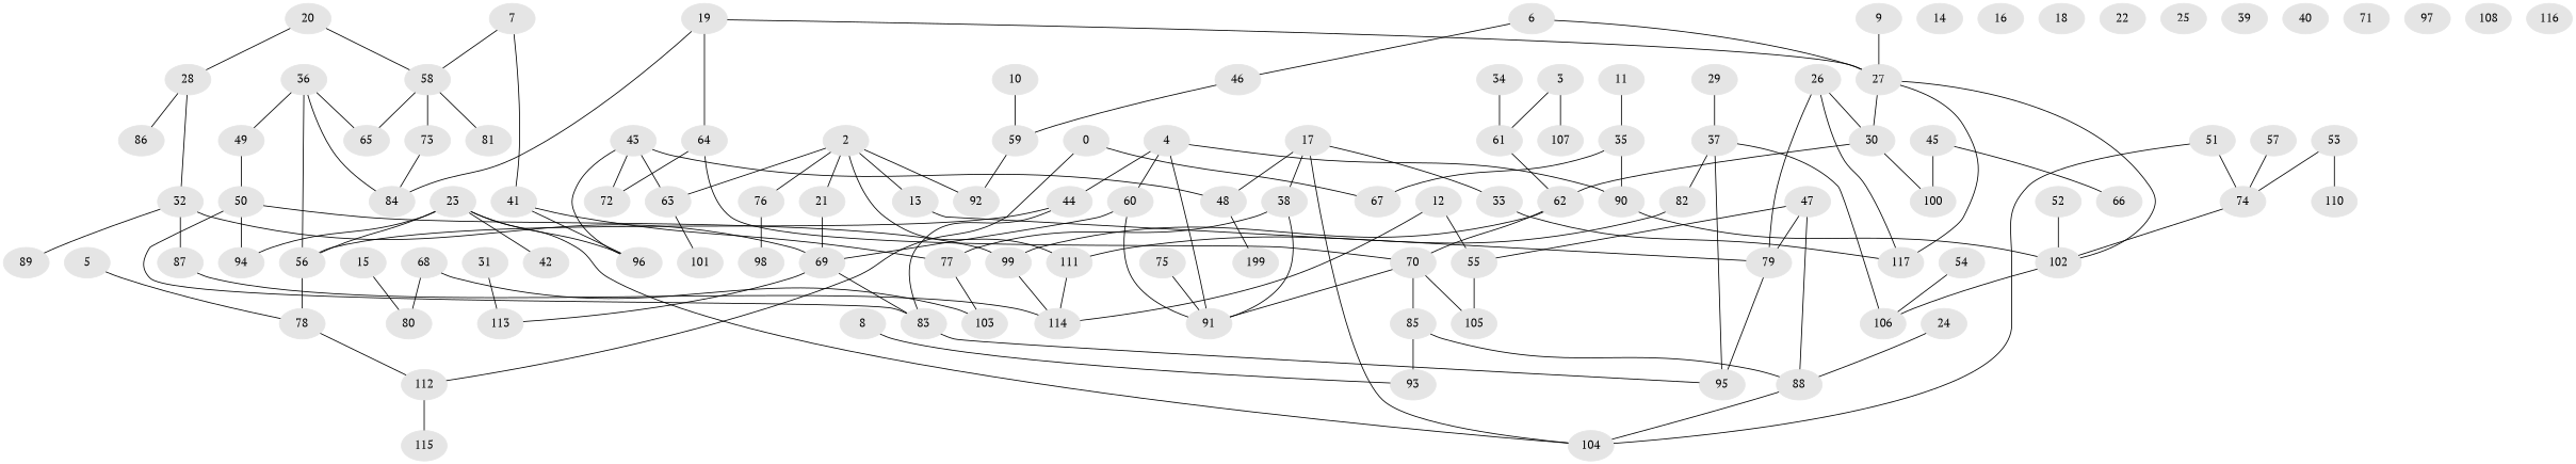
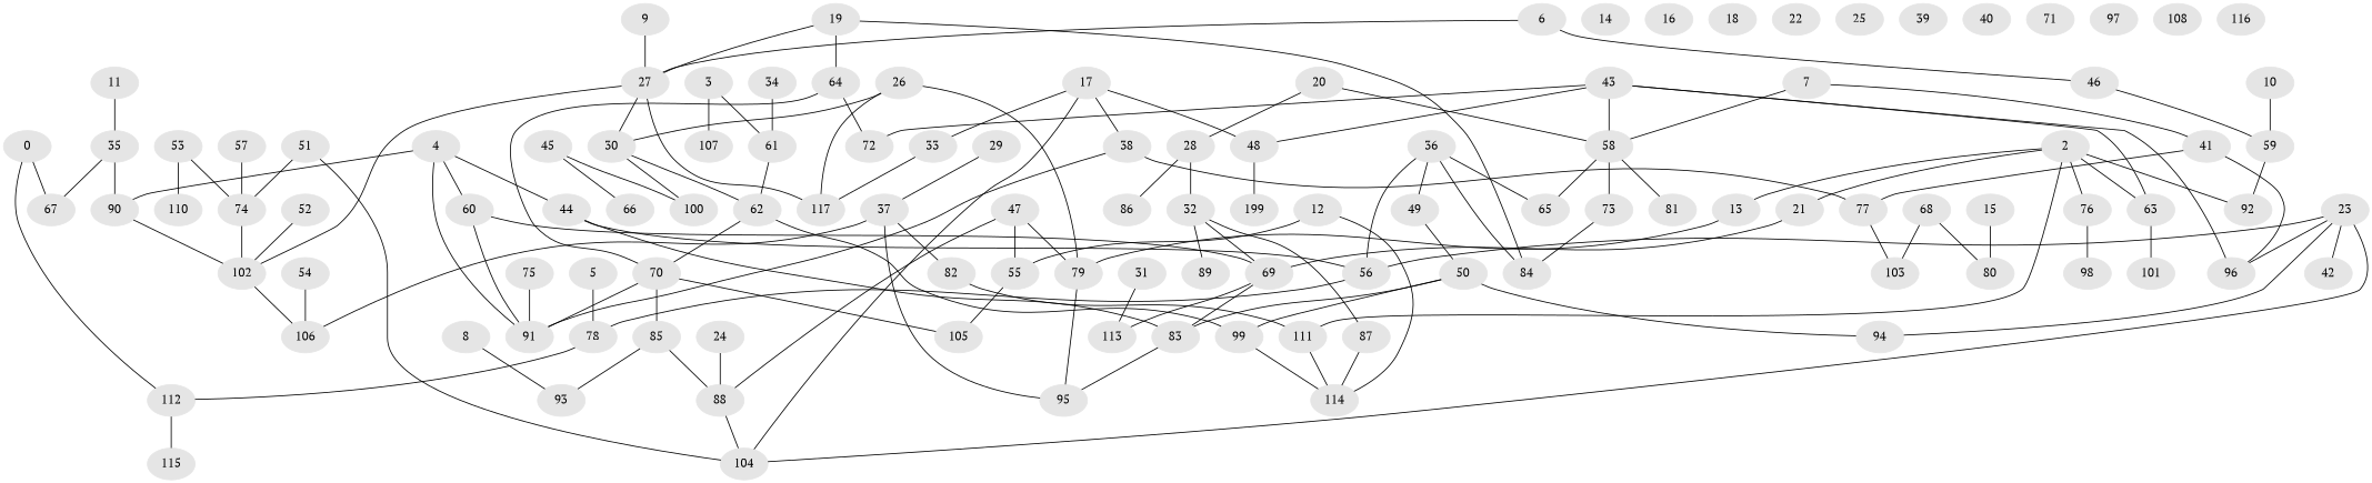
  graph {
    fontname="PT Serif"
    node [color=gray90 fontname="PT Serif" style=filled]
    edge [fontname="PT Serif"]
    n1 [label=0]
    67
    112
    115
    2
    13
    21
    63
    76
    92
    111
    79
    69
    101
    98
    114
    3
    61
    107
    62
    4
    44
    60
    90
    91
    56
    83
    102
    5
    78
    6
    27
    46
    30
    117
    59
    7
    41
    58
    96
    77
    65
    73
    81
    8
    93
    9
    10
    11
    35
    12
    55
    105
    95
    14
    15
    80
    16
    17
    33
    38
    48
    104
    n64 [label=199]
    18
    19
    64
    84
    72
    70
    20
    28
    32
    86
    113
    22
    23
    42
    94
    24
    88
    25
    26
    100
    106
    87
    89
    29
    37
    82
    99
    31
    34
    36
    49
    50
    103
    39
    40
    43
    45
    66
    47
    51
    74
    52
    53
    110
    54
    57
    85
    68
    71
    75
    97
    108
    116
    n1 -- 67
    n1 -- 112
    112 -- 115
    2 -- 13
    2 -- 21
    2 -- 63
    2 -- 76
    2 -- 92
    2 -- 111
    13 -- 79
    21 -- 69
    63 -- 101
    76 -- 98
    111 -- 114
    79 -- 95
    69 -- 83
    69 -- 113
    3 -- 61
    3 -- 107
    61 -- 62
    62 -- 70
    62 -- 99
    4 -- 44
    4 -- 60
    4 -- 90
    4 -- 91
    44 -- 56
    44 -- 83
    60 -- 69
    60 -- 91
    90 -- 102
    56 -- 78
    83 -- 95
    102 -- 106
    5 -- 78
    78 -- 112
    6 -- 27
    6 -- 46
    27 -- 102
    27 -- 30
    27 -- 117
    46 -- 59
    30 -- 62
    30 -- 100
    59 -- 92
    7 -- 41
    7 -- 58
    41 -- 96
    41 -- 77
    58 -- 65
    58 -- 73
    58 -- 81
    77 -- 103
    73 -- 84
    8 -- 93
    9 -- 27
    10 -- 59
    11 -- 35
    35 -- 67
    35 -- 90
    12 -- 114
    12 -- 55
    55 -- 105
    15 -- 80
    17 -- 33
    17 -- 38
    17 -- 48
    17 -- 104
    33 -- 117
    38 -- 91
    38 -- 77
    48 -- n64
    19 -- 27
    19 -- 64
    19 -- 84
    64 -- 72
    64 -- 70
    70 -- 91
    70 -- 105
    70 -- 85
    20 -- 58
    20 -- 28
    28 -- 32
    28 -- 86
    32 -- 69
    32 -- 87
    32 -- 89
    23 -- 56
    23 -- 96
    23 -- 104
    23 -- 42
    23 -- 94
    24 -- 88
    88 -- 104
    26 -- 79
    26 -- 30
    26 -- 117
    87 -- 114
    29 -- 37
    37 -- 95
    37 -- 106
    37 -- 82
    82 -- 111
    99 -- 114
    31 -- 113
    34 -- 61
    36 -- 56
    36 -- 65
    36 -- 84
    36 -- 49
    49 -- 50
    50 -- 83
    50 -- 94
    50 -- 99
    43 -- 63
+   43 -- 58
    43 -- 96
    43 -- 48
    43 -- 72
    45 -- 100
    45 -- 66
    47 -- 79
    47 -- 55
    47 -- 88
    51 -- 104
    51 -- 74
    74 -- 102
    52 -- 102
    53 -- 74
    53 -- 110
    54 -- 106
    57 -- 74
    85 -- 93
    85 -- 88
    68 -- 80
    68 -- 103
    75 -- 91
  }
